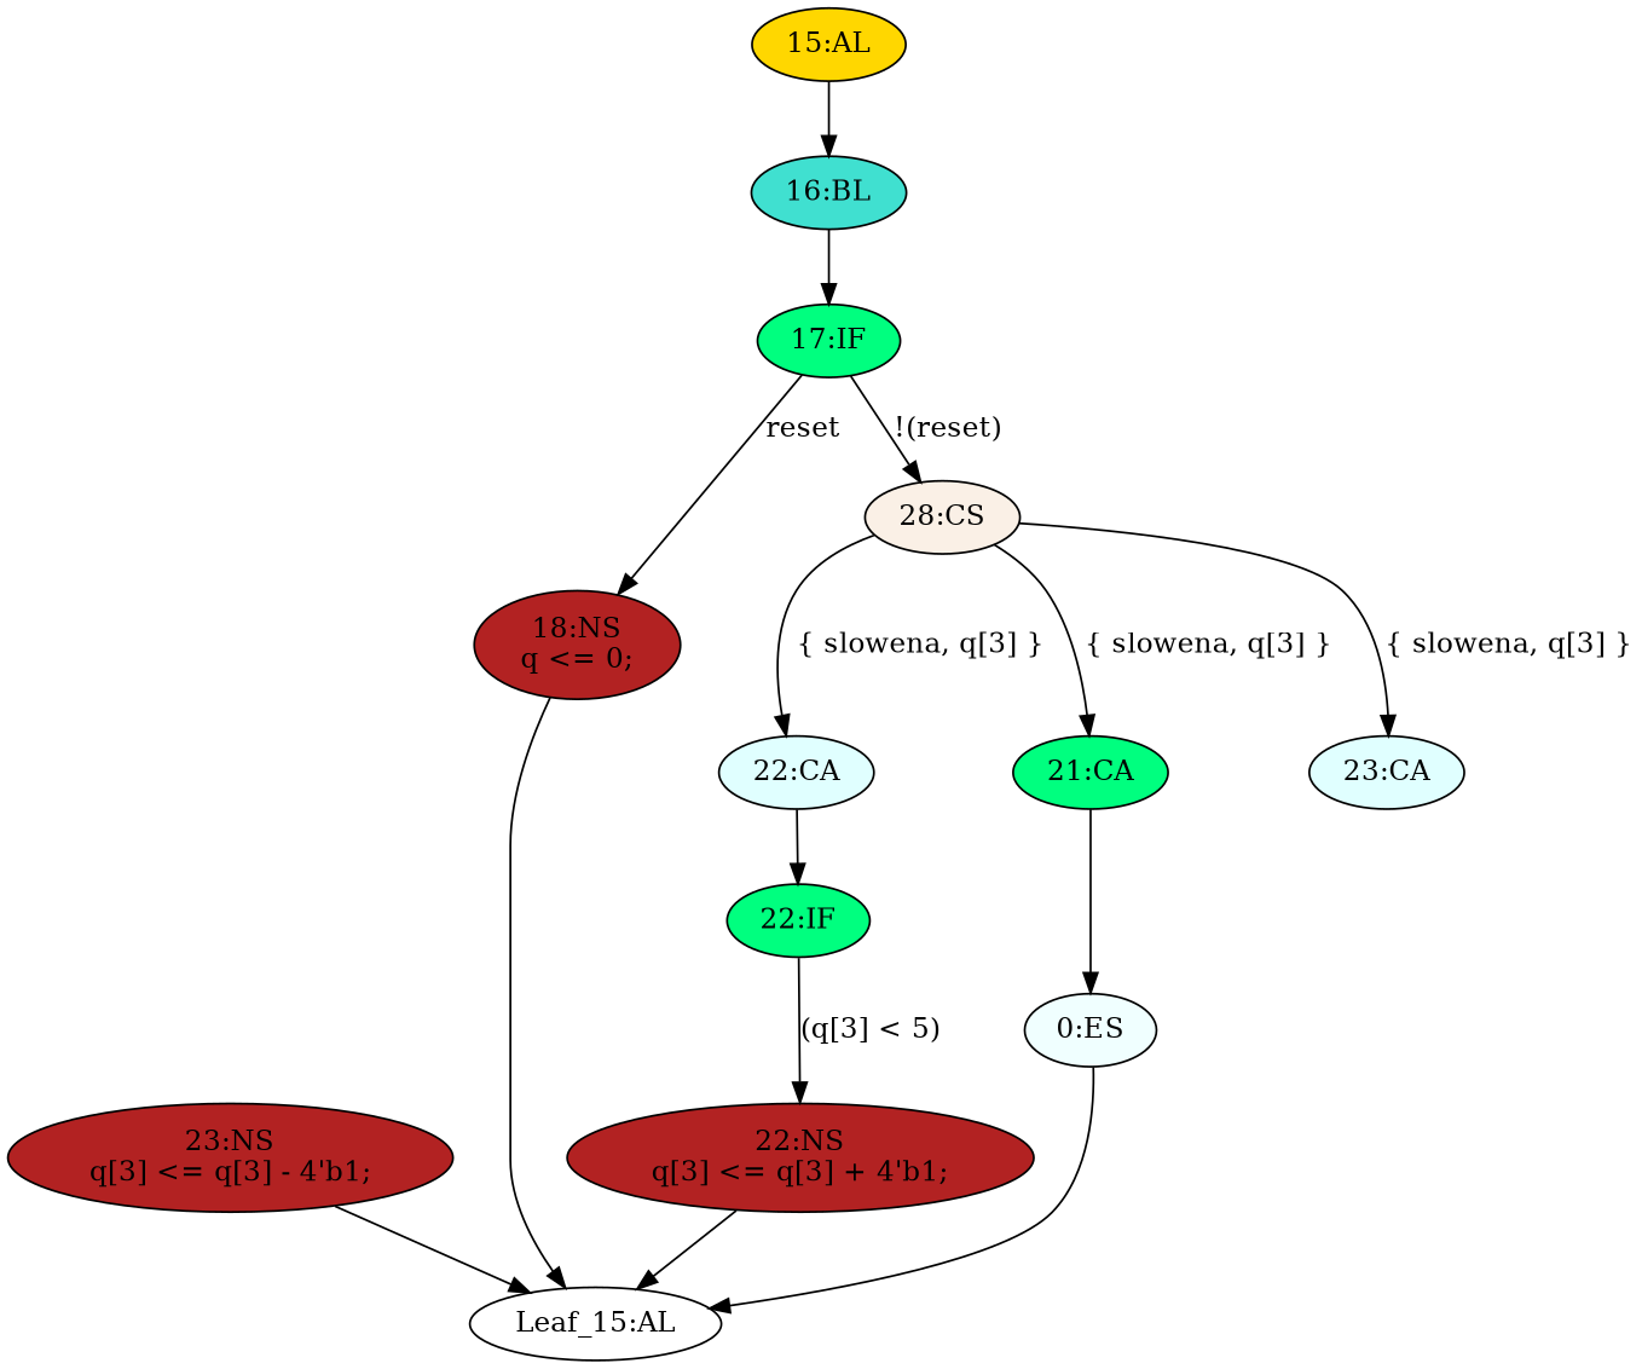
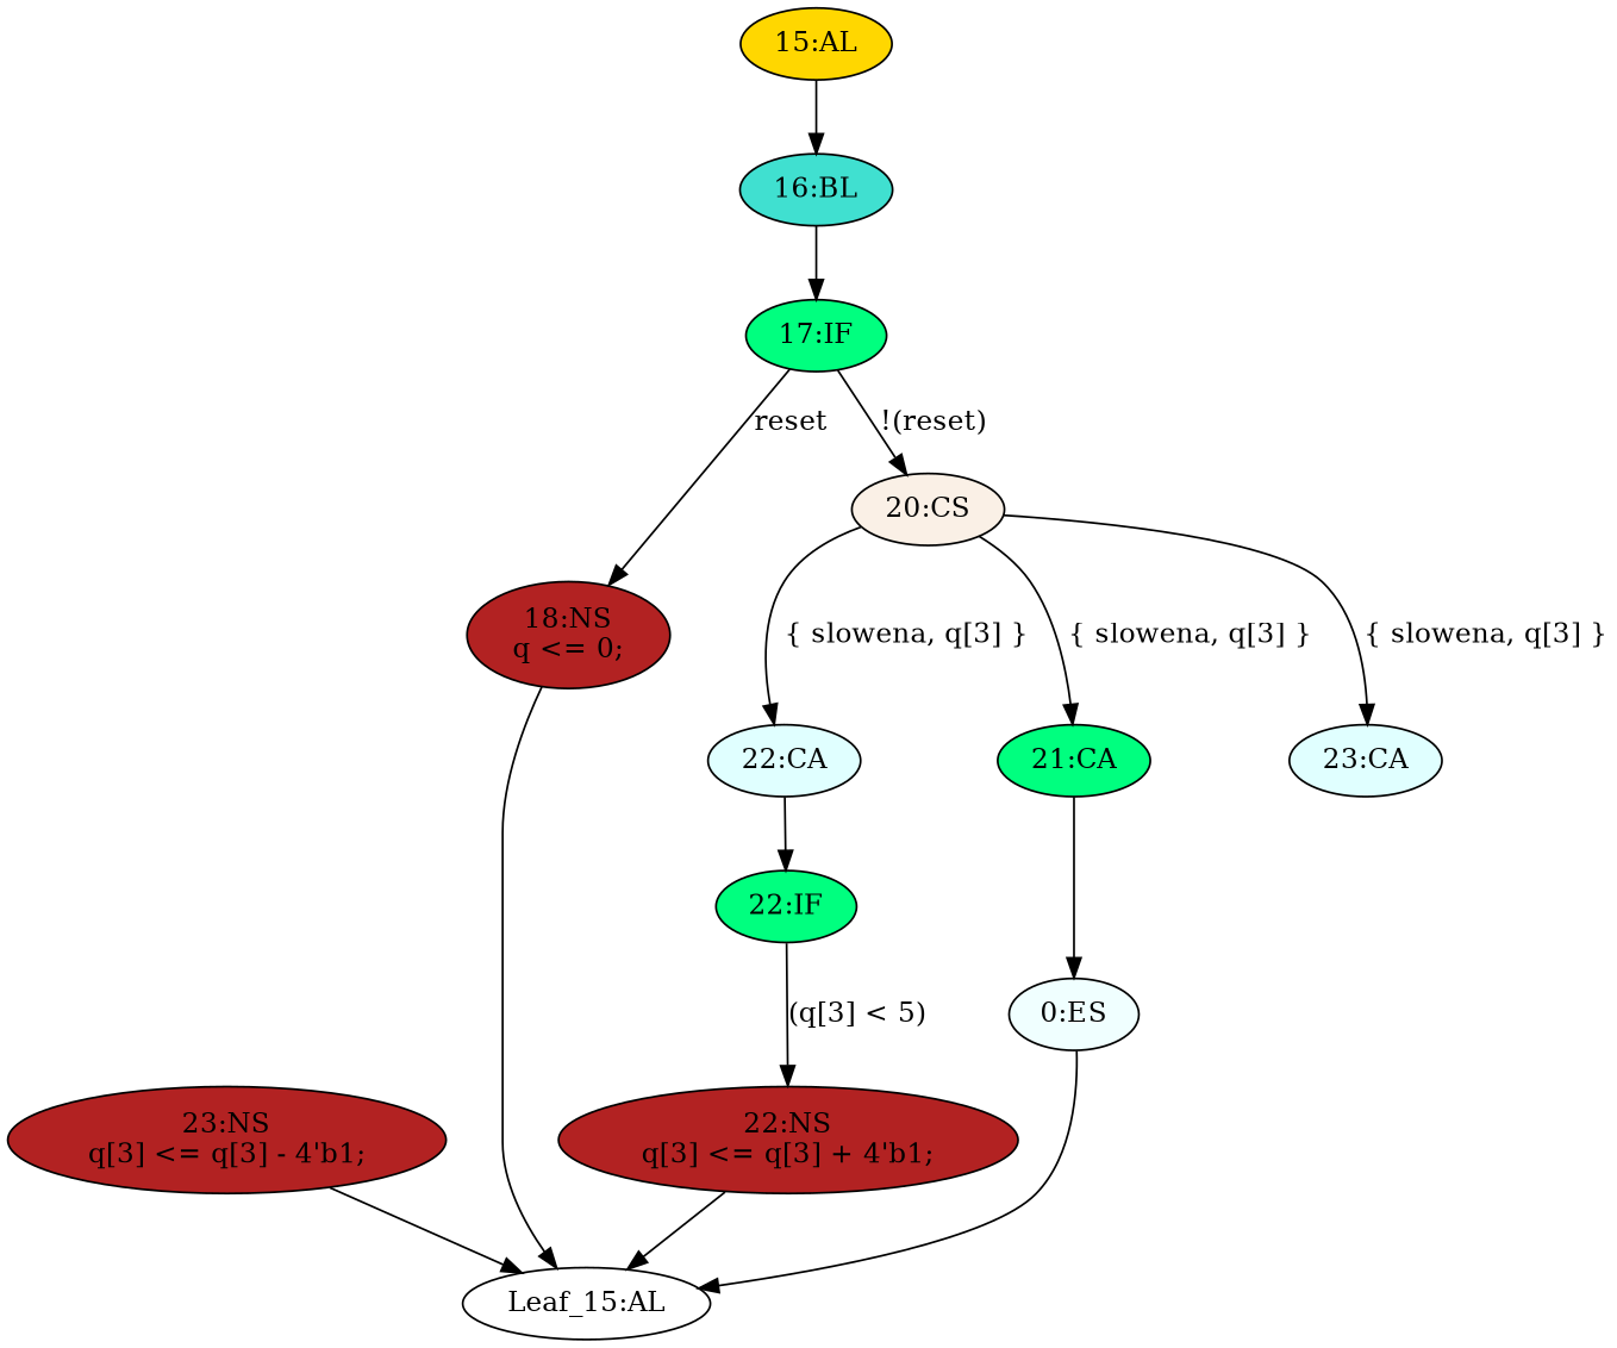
  strict digraph {
    node [fillcolor=firebrick statements="[]" style=filled typ=NonblockingSubstitution]
    edge [cond="[]" lineno=None]
    n1 [ast="<pyverilog.vparser.ast.NonblockingSubstitution object at 0x7fb2e8ab6a50>" label="23:NS\nq[3] <= q[3] - 4'b1;" statements="[<pyverilog.vparser.ast.NonblockingSubstitution object at 0x7fb2e8ab6a50>]"]
    n2 [def_var="['q']" label="Leaf_15:AL" fillcolor="" statements="" style="" typ=""]
    n3 [ast="<pyverilog.vparser.ast.Always object at 0x7fb2e8ab6e90>" clk_sens=True fillcolor=gold label="15:AL" sens="['clk']" typ=Always use_var="['q', 'reset', 'slowena']"]
    n4 [ast="<pyverilog.vparser.ast.Block object at 0x7fb2e8ab6f90>" fillcolor=turquoise label="16:BL" typ=Block]
    n5 [ast="<pyverilog.vparser.ast.IfStatement object at 0x7fb2e8ab6fd0>" fillcolor=springgreen label="17:IF" typ=IfStatement]
    n6 [ast="<pyverilog.vparser.ast.NonblockingSubstitution object at 0x7fb2e836a950>" label="18:NS\nq <= 0;" statements="[<pyverilog.vparser.ast.NonblockingSubstitution object at 0x7fb2e836a950>]"]
-   n7 [ast="<pyverilog.vparser.ast.CaseStatement object at 0x7fb2e836a050>" fillcolor=linen label="28:CS" typ=CaseStatement]
+   n7 [ast="<pyverilog.vparser.ast.CaseStatement object at 0x7fb2e836a050>" fillcolor=linen label="20:CS" typ=CaseStatement]
    n8 [ast="<pyverilog.vparser.ast.EventStatement object at 0x7fb2e836a250>" fillcolor=azure label="0:ES" typ=EventStatement]
    n9 [ast="<pyverilog.vparser.ast.Case object at 0x7fb2e836a390>" fillcolor=lightcyan label="22:CA" typ=Case]
    n10 [ast="<pyverilog.vparser.ast.Case object at 0x7fb2e836a1d0>" fillcolor=springgreen label="21:CA" typ=Case]
    n11 [ast="<pyverilog.vparser.ast.Case object at 0x7fb2e836a890>" fillcolor=lightcyan label="23:CA" typ=Case]
    n12 [ast="<pyverilog.vparser.ast.IfStatement object at 0x7fb2e836a410>" fillcolor=springgreen label="22:IF" typ=IfStatement]
    n13 [ast="<pyverilog.vparser.ast.NonblockingSubstitution object at 0x7fb2e836a450>" label="22:NS\nq[3] <= q[3] + 4'b1;" statements="[<pyverilog.vparser.ast.NonblockingSubstitution object at 0x7fb2e836a450>]"]
    n1 -> n2
    n3 -> n4
    n4 -> n5
    n5 -> n6 [cond="['reset']" label=reset lineno=17]
    n5 -> n7 [cond="['reset']" label="!(reset)" lineno=17]
    n6 -> n2
    n7 -> n9 [cond="['slowena', 'q']" label="{ slowena, q[3] }" lineno=20]
    n7 -> n10 [cond="['slowena', 'q']" label="{ slowena, q[3] }" lineno=20]
    n7 -> n11 [cond="['slowena', 'q']" label="{ slowena, q[3] }" lineno=20]
    n8 -> n2
    n9 -> n12
    n10 -> n8
    n12 -> n13 [cond="['q']" label="(q[3] < 5)" lineno=22]
    n13 -> n2
  }
